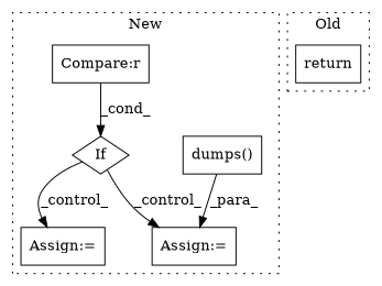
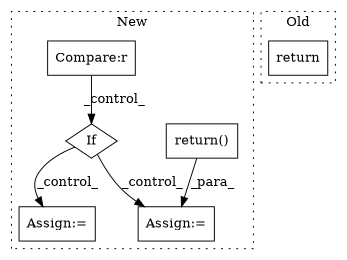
  digraph {
    node [a=68 l=3 shape=box]
-   n1 [a=75 l="11,24" label="dumps()" s="2519,2538"]
+   n1 [a=75 l="11,24" label="return()" s="2519,2538"]
    n2 [label="Assign:=" s=2516]
    n3 [a=96 label=If s=2463 shape=diamond]
    n4 [a=40 l=20 label="Compare:r" s=2466]
    n5 [label="Assign:=" s=2605]
    n6 [a=93 l=7 label=return s=1642]
    subgraph cluster_1 {
      label=New
      style=dotted
      n1
      n2
      n3
      n4
      n5
    }
    subgraph cluster_2 {
      label=Old
      style=dotted
      n6
    }
    n1 -> n2 [label=_para_]
    n3 -> n2 [label=_control_]
    n3 -> n5 [label=_control_]
-   n4 -> n3 [label=_cond_]
+   n4 -> n3 [label=_control_]
  }
